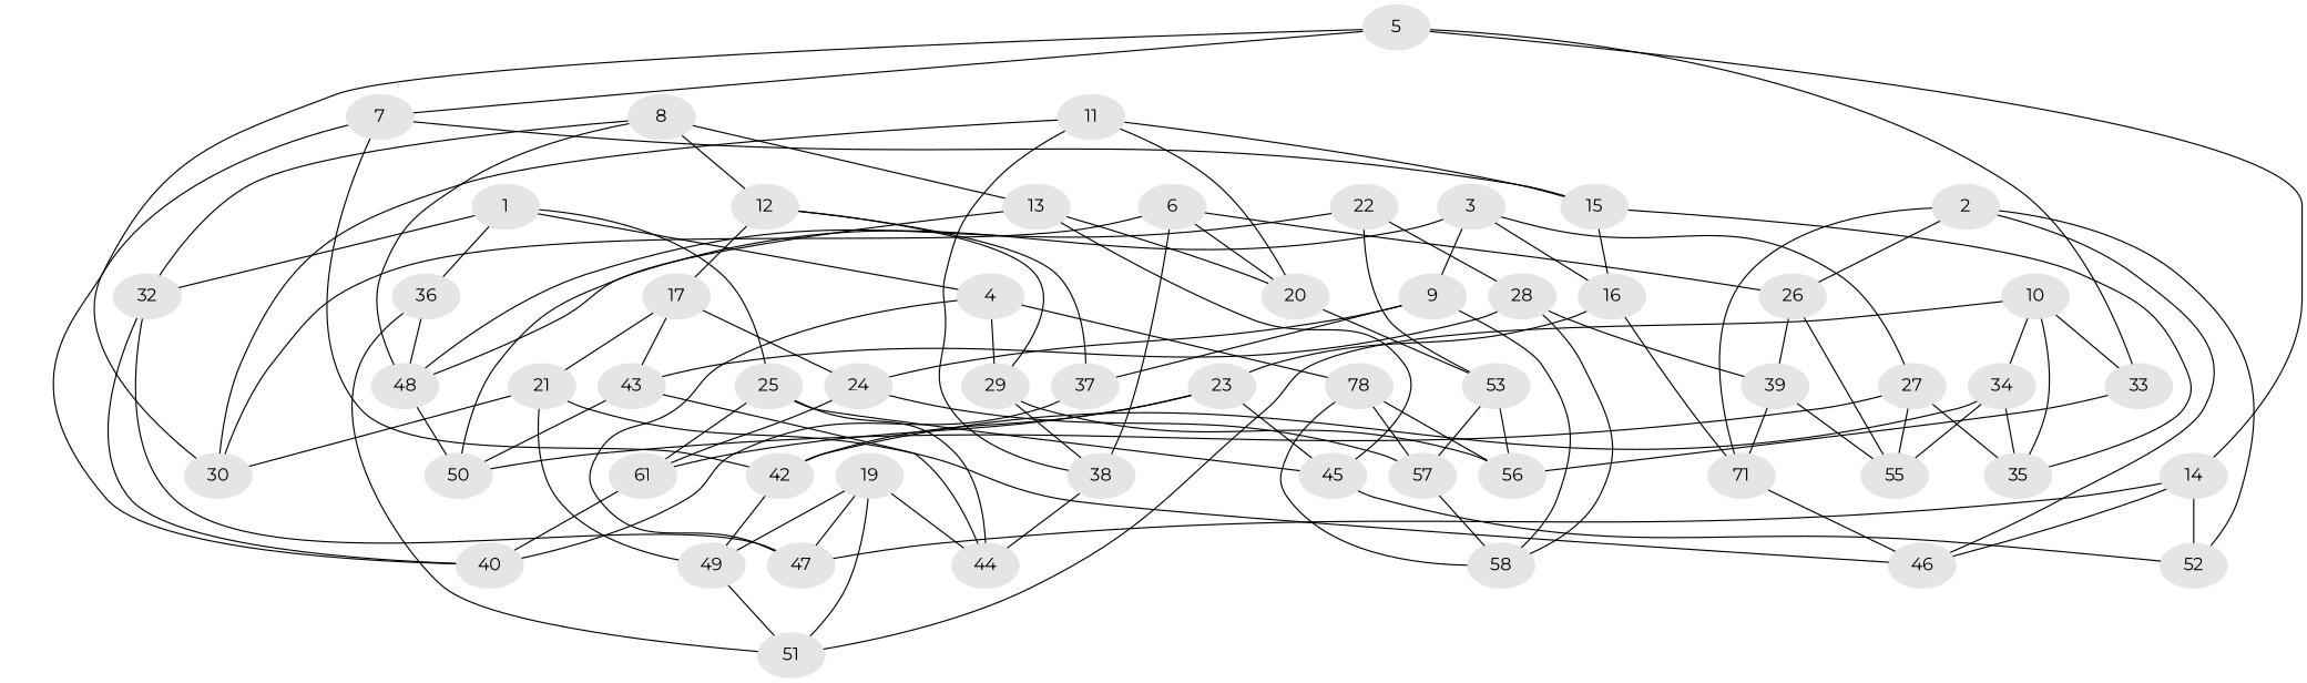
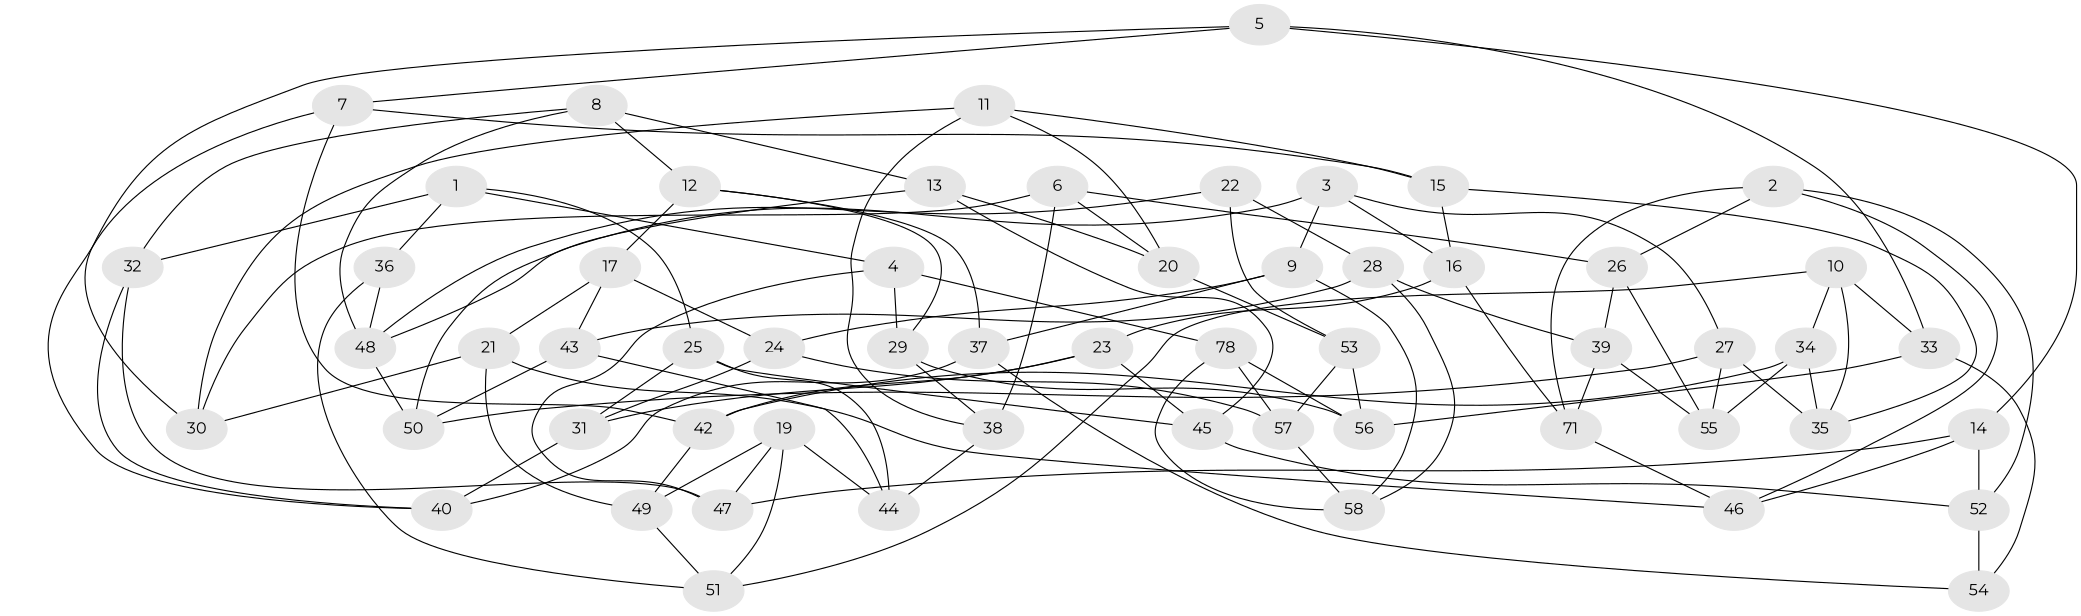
  graph {
    fontname=Montserrat
    node [color=gray90 fontname=Montserrat style=filled]
    edge [fontname=Montserrat]
    1
    4
    25
    32
    36
    n6 [label=78]
    29
    47
    45
    44
-   31 [label=61]
+   31
    40
    48
    51
    2
    26
    n17 [label=71]
    46
    52
    39
    55
+   54
    3
    9
    16
    27
    24
    37
    58
    23
    35
    50
    56
    57
    38
    5
    7
    14
    30
    33
    15
    42
    6
    20
    53
    49
    8
    12
    13
    17
    10
    34
    11
    21
    43
    19
    22
    28
    1 -- 4
    1 -- 25
    1 -- 32
    1 -- 36
    4 -- n6
    4 -- 29
    4 -- 47
    25 -- 45
    25 -- 44
    25 -- 31
    32 -- 47
    32 -- 40
    36 -- 48
    36 -- 51
    n6 -- 58
    n6 -- 56
    n6 -- 57
    29 -- 56
    29 -- 38
    45 -- 52
    31 -- 40
    48 -- 50
    2 -- 26
    2 -- n17
    2 -- 46
    2 -- 52
    26 -- 39
    26 -- 55
    n17 -- 46
+   52 -- 54
    39 -- n17
    39 -- 55
    3 -- 48
    3 -- 9
    3 -- 16
    3 -- 27
    9 -- 24
    9 -- 37
    9 -- 58
    16 -- n17
    16 -- 23
    27 -- 55
    27 -- 35
    27 -- 50
    24 -- 31
    24 -- 57
    37 -- 40
+   37 -- 54
    23 -- 45
    23 -- 31
    23 -- 42
    57 -- 58
    38 -- 44
    5 -- 7
    5 -- 14
    5 -- 30
    5 -- 33
    7 -- 40
    7 -- 15
    7 -- 42
    14 -- 47
    14 -- 46
    14 -- 52
+   33 -- 54
    33 -- 56
    15 -- 16
    15 -- 35
    42 -- 49
    6 -- 26
    6 -- 38
    6 -- 30
    6 -- 20
    20 -- 53
    53 -- 56
    53 -- 57
    49 -- 51
    8 -- 32
    8 -- 48
    8 -- 12
    8 -- 13
    12 -- 29
    12 -- 37
    12 -- 17
    13 -- 45
    13 -- 50
    13 -- 20
    17 -- 24
    17 -- 21
    17 -- 43
    10 -- 51
    10 -- 35
    10 -- 33
    10 -- 34
    34 -- 55
    34 -- 35
    34 -- 42
    11 -- 38
    11 -- 30
    11 -- 15
    11 -- 20
    21 -- 46
    21 -- 30
    21 -- 49
    43 -- 44
    43 -- 50
    19 -- 47
    19 -- 44
    19 -- 51
    19 -- 49
    22 -- 48
    22 -- 53
    22 -- 28
    28 -- 39
    28 -- 58
    28 -- 43
  }
